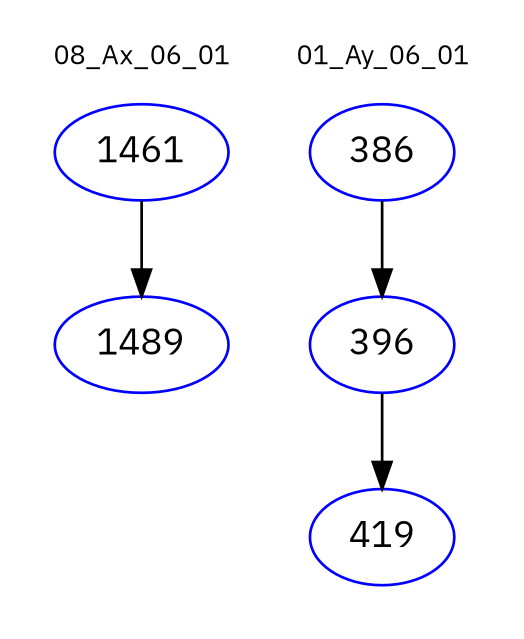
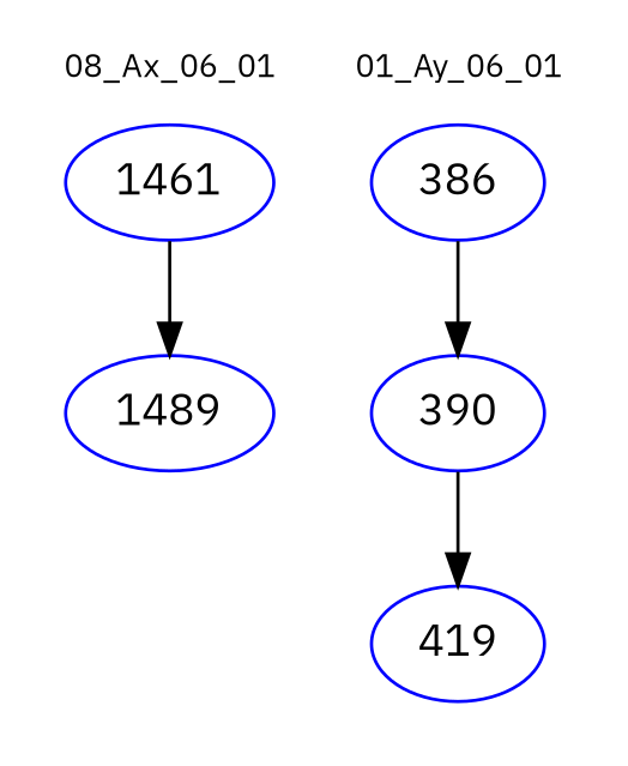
  digraph {
    fontname="IBM Plex Sans"
    node [color=blue fontname="IBM Plex Sans"]
    edge [color=black fontname="IBM Plex Sans"]
    n1 [label=1461]
    n2 [label=1489]
    n3 [label=386]
-   n4 [label=396]
+   n4 [label=390]
    n5 [label=419]
    subgraph cluster_1 {
      color=white
      fontsize=10
      label="08_Ax_06_01"
      n1
      n2
    }
    subgraph cluster_2 {
      color=white
      fontsize=10
      label="01_Ay_06_01"
      n3
      n4
      n5
    }
    n1 -> n2
    n3 -> n4
    n4 -> n5
  }
